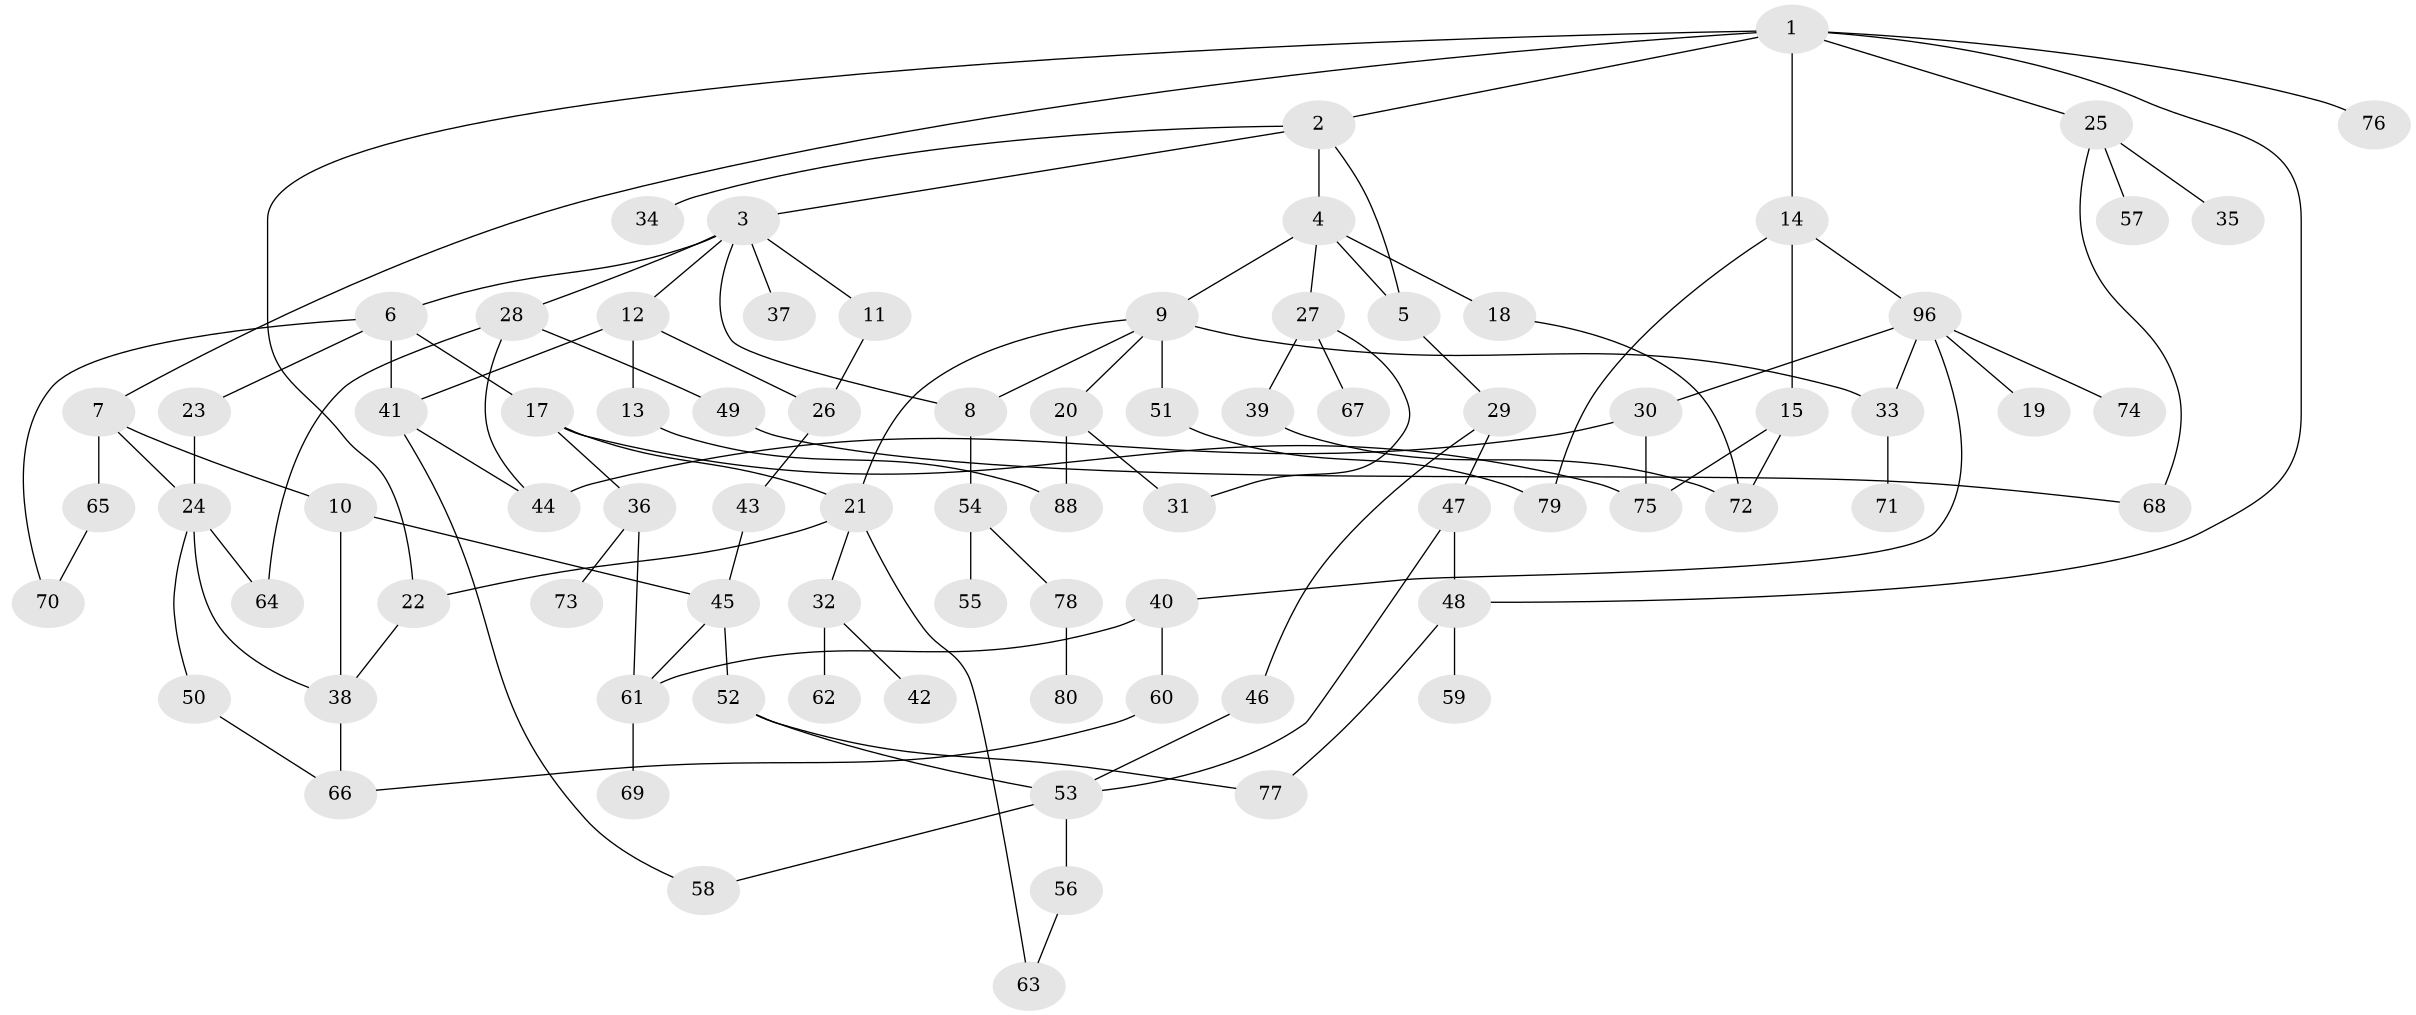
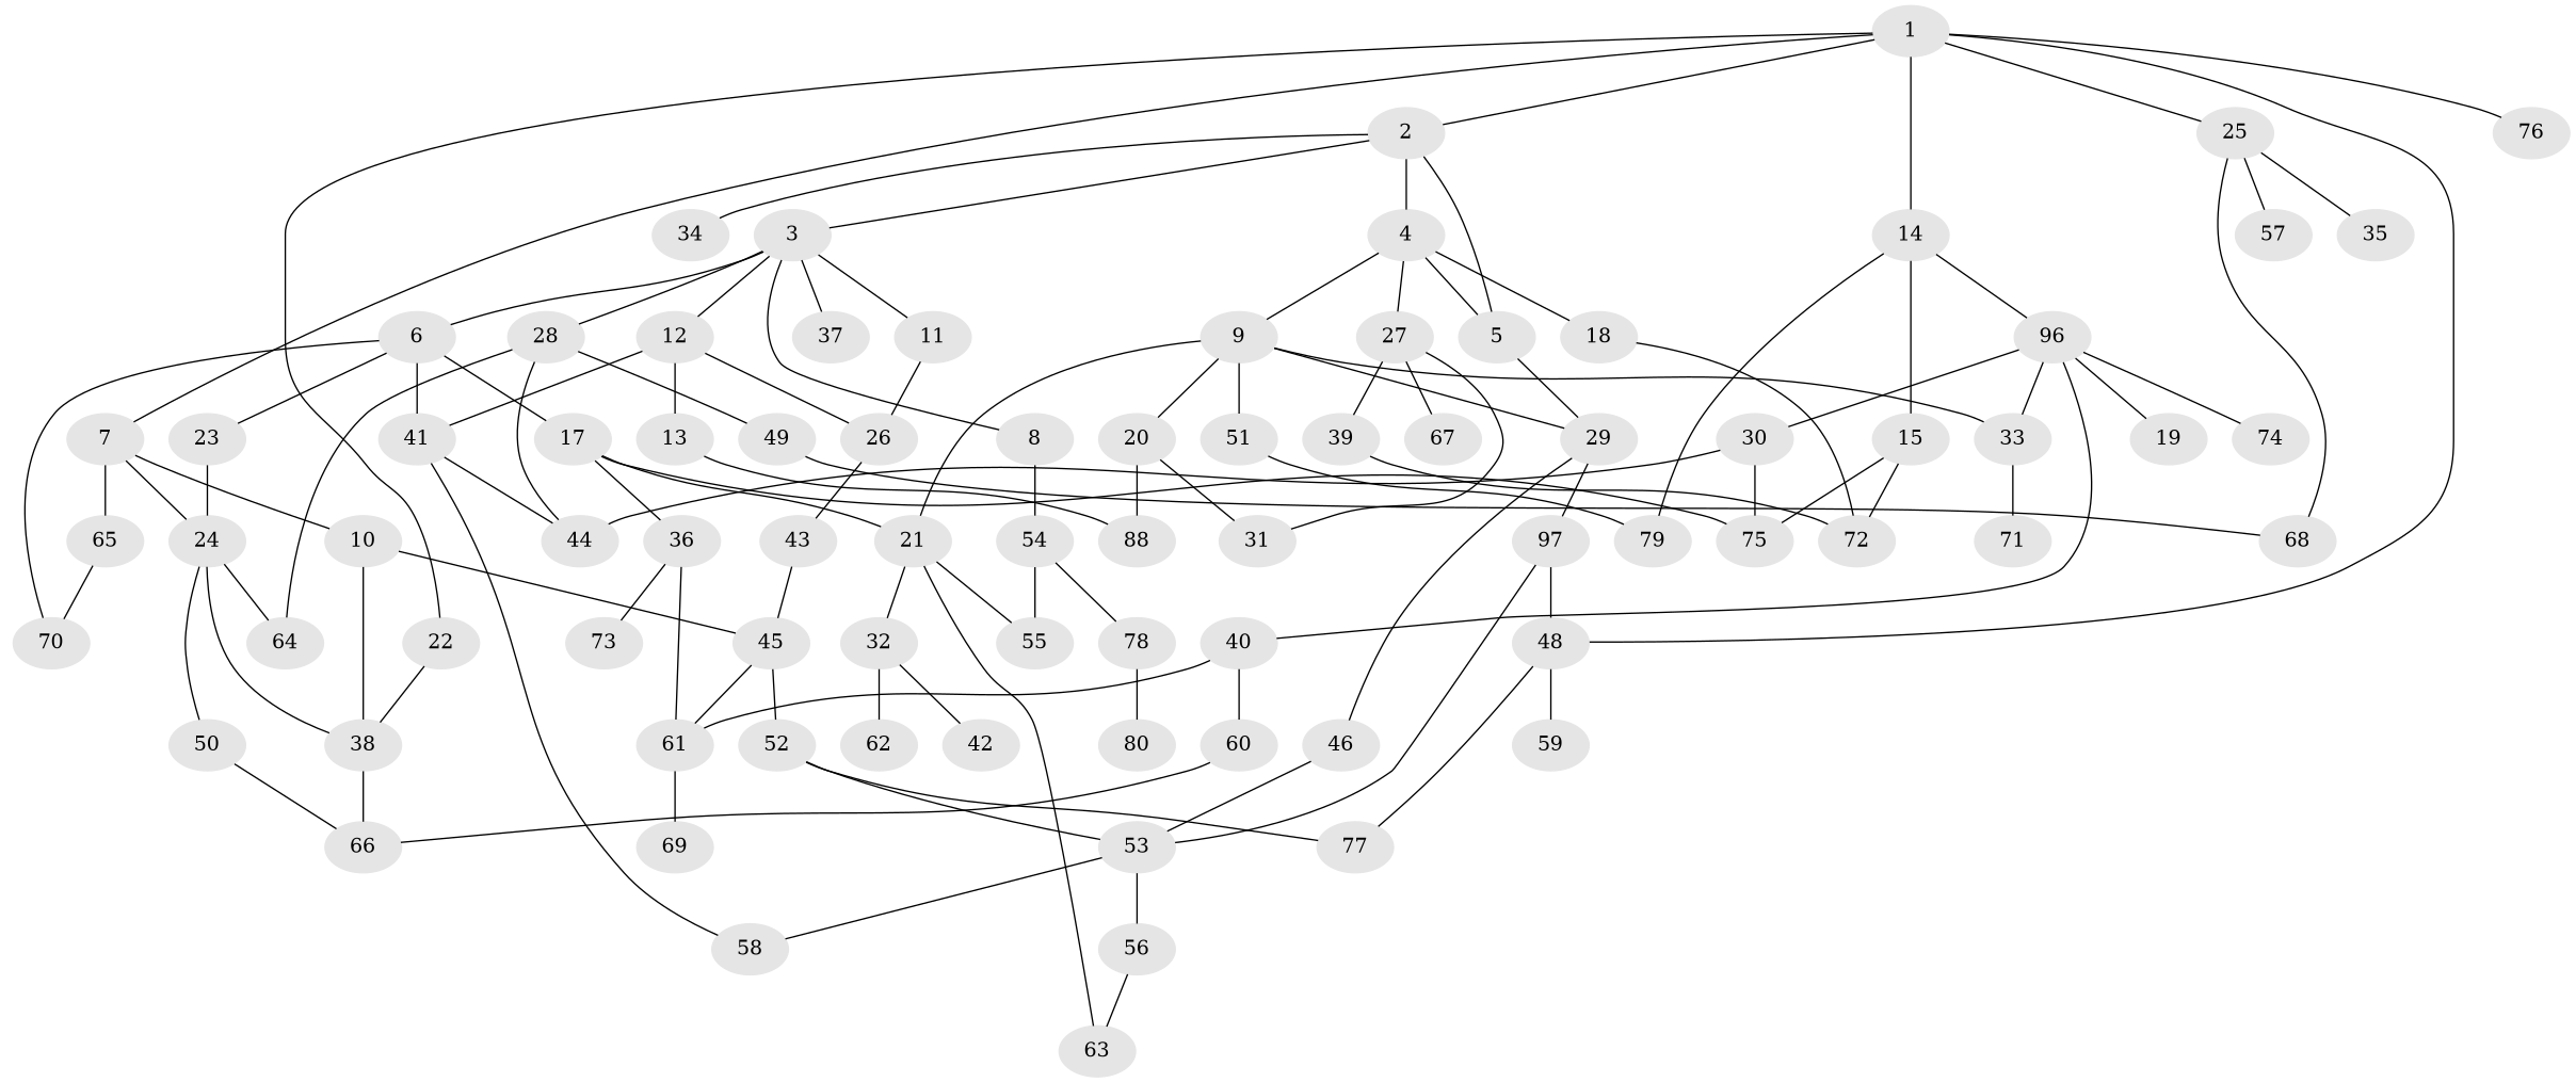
  graph {
    fontname="DejaVu Serif"
    node [color=gray90 fontname="DejaVu Serif" style=filled]
    edge [fontname="DejaVu Serif"]
    1
    2
    7
    14
    22
    25
    48
    76
    3
    4
    5
    34
    10
    24
    65
    15
    n17 [label=96]
    79
    38
    35
    57
    68
    59
    77
    6
    8
    11
    12
    28
    37
    9
    18
    27
    29
    17
    23
    41
    70
    54
    26
    13
    64
    44
    49
    20
    21
    33
    51
    72
    31
    39
    67
    46
-   47
+   47 [label=97]
    75
    36
    58
    45
    50
    55
    78
    n62 [label=88]
    32
    63
    71
    66
    61
    52
    43
    19
    30
    40
    74
    60
    73
    42
    62
    53
    69
    56
    80
    1 -- 2
    1 -- 7
    1 -- 14
    1 -- 22
    1 -- 25
    1 -- 48
    1 -- 76
    2 -- 3
    2 -- 4
    2 -- 5
    2 -- 34
    7 -- 10
    7 -- 24
    7 -- 65
    14 -- 15
    14 -- n17
    14 -- 79
    22 -- 38
    25 -- 35
    25 -- 57
    25 -- 68
    48 -- 59
    48 -- 77
    3 -- 6
    3 -- 8
    3 -- 11
    3 -- 12
    3 -- 28
    3 -- 37
    4 -- 5
    4 -- 9
    4 -- 18
    4 -- 27
    5 -- 29
    10 -- 38
    10 -- 45
    24 -- 38
    24 -- 64
    24 -- 50
    65 -- 70
    15 -- 72
    15 -- 75
    n17 -- 33
    n17 -- 19
    n17 -- 30
    n17 -- 40
    n17 -- 74
    38 -- 66
    6 -- 17
    6 -- 23
    6 -- 41
    6 -- 70
    8 -- 54
    11 -- 26
    12 -- 41
    12 -- 26
    12 -- 13
    28 -- 64
    28 -- 44
    28 -- 49
-   9 -- 8
+   9 -- 29
    9 -- 20
    9 -- 21
    9 -- 33
    9 -- 51
    18 -- 72
    27 -- 31
    27 -- 39
    27 -- 67
    29 -- 46
    29 -- 47
    17 -- 21
    17 -- 75
    17 -- 36
    23 -- 24
    41 -- 44
    41 -- 58
    54 -- 55
    54 -- 78
    26 -- 43
    13 -- n62
    49 -- 68
    20 -- 31
    20 -- n62
-   21 -- 22
+   21 -- 55
    21 -- 32
    21 -- 63
    33 -- 71
    51 -- 79
    39 -- 72
    46 -- 53
    47 -- 48
    47 -- 53
    36 -- 61
    36 -- 73
    45 -- 61
    45 -- 52
    50 -- 66
    78 -- 80
    32 -- 42
    32 -- 62
    61 -- 69
    52 -- 77
    52 -- 53
    43 -- 45
    30 -- 44
    30 -- 75
    40 -- 61
    40 -- 60
    60 -- 66
    53 -- 58
    53 -- 56
    56 -- 63
  }
